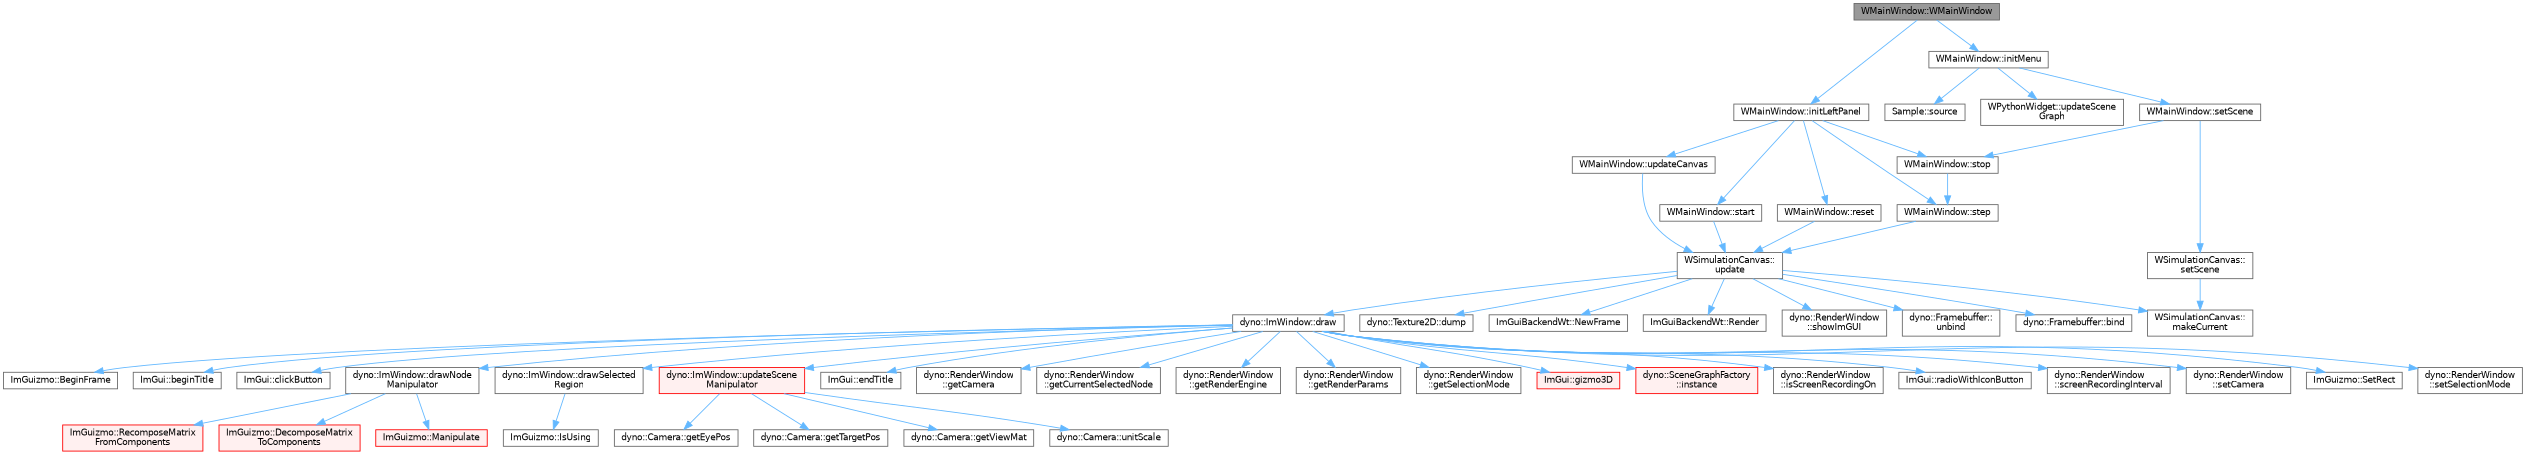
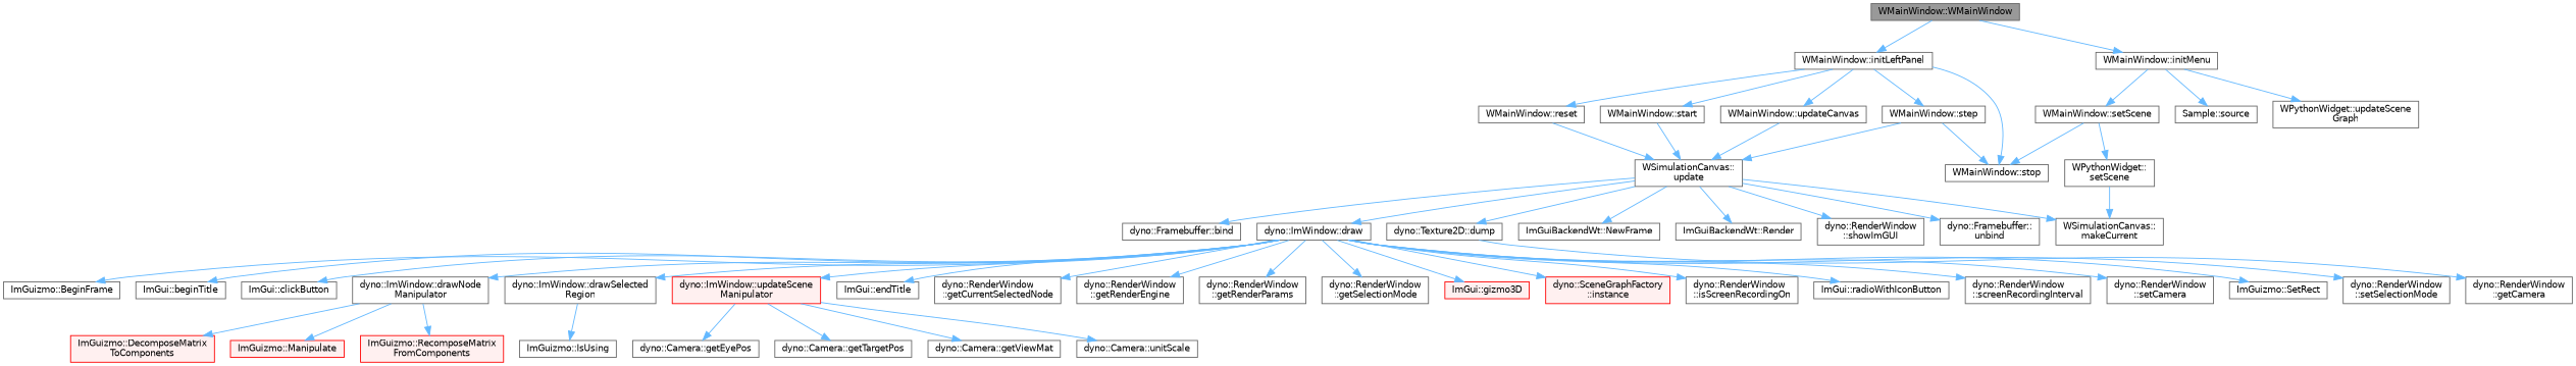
  digraph {
    rankdir=TB
    node [color=grey40 fillcolor=white fontname=Helvetica fontsize=10 shape=box style=filled]
    edge [color=steelblue1 fontname=Helvetica fontsize=10 labelfontname=Helvetica labelfontsize=10 style=solid]
    n1 [color=gray40 fillcolor=grey60 fontcolor=black height=0.2 label="WMainWindow::WMainWindow" width=0.4]
    n2 [height=0.2 label="WMainWindow::initLeftPanel" width=0.4]
    n3 [height=0.2 label="WMainWindow::initMenu" width=0.4]
    n4 [height=0.2 label="WMainWindow::reset" width=0.4]
    n5 [height=0.2 label="WMainWindow::start" width=0.4]
    n6 [height=0.2 label="WMainWindow::step" width=0.4]
    n7 [height=0.2 label="WMainWindow::stop" width=0.4]
    n8 [height=0.2 label="WMainWindow::updateCanvas" width=0.4]
    n9 [height=0.2 label="WMainWindow::setScene" width=0.4]
    n10 [height=0.2 label="Sample::source" width=0.4]
    n11 [height=0.2 label="WPythonWidget::updateScene\lGraph" width=0.4]
    n12 [height=0.2 label="WSimulationCanvas::\lupdate" width=0.4]
    n13 [height=0.2 label="dyno::Framebuffer::bind" width=0.4]
    n14 [height=0.2 label="dyno::ImWindow::draw" width=0.4]
    n15 [height=0.2 label="dyno::Texture2D::dump" width=0.4]
    n16 [height=0.2 label="WSimulationCanvas::\lmakeCurrent" width=0.4]
    n17 [height=0.2 label="ImGuiBackendWt::NewFrame" width=0.4]
    n18 [height=0.2 label="ImGuiBackendWt::Render" width=0.4]
    n19 [height=0.2 label="dyno::RenderWindow\l::showImGUI" width=0.4]
    n20 [height=0.2 label="dyno::Framebuffer::\lunbind" width=0.4]
    n21 [height=0.2 label="ImGuizmo::BeginFrame" width=0.4]
    n22 [height=0.2 label="ImGui::beginTitle" width=0.4]
    n23 [height=0.2 label="ImGui::clickButton" width=0.4]
    n24 [height=0.2 label="dyno::ImWindow::drawNode\lManipulator" width=0.4]
    n25 [height=0.2 label="dyno::ImWindow::drawSelected\lRegion" width=0.4]
    n26 [color=red fillcolor="#FFF0F0" height=0.2 label="dyno::ImWindow::updateScene\lManipulator" width=0.4]
    n27 [height=0.2 label="ImGui::endTitle" width=0.4]
    n28 [height=0.2 label="dyno::RenderWindow\l::getCamera" width=0.4]
    n29 [height=0.2 label="dyno::RenderWindow\l::getCurrentSelectedNode" width=0.4]
    n30 [height=0.2 label="dyno::RenderWindow\l::getRenderEngine" width=0.4]
    n31 [height=0.2 label="dyno::RenderWindow\l::getRenderParams" width=0.4]
    n32 [height=0.2 label="dyno::RenderWindow\l::getSelectionMode" width=0.4]
    n33 [color=red fillcolor="#FFF0F0" height=0.2 label="ImGui::gizmo3D" width=0.4]
    n34 [color=red fillcolor="#FFF0F0" height=0.2 label="dyno::SceneGraphFactory\l::instance" width=0.4]
    n35 [height=0.2 label="dyno::RenderWindow\l::isScreenRecordingOn" width=0.4]
    n36 [height=0.2 label="ImGui::radioWithIconButton" width=0.4]
    n37 [height=0.2 label="dyno::RenderWindow\l::screenRecordingInterval" width=0.4]
    n38 [height=0.2 label="dyno::RenderWindow\l::setCamera" width=0.4]
    n39 [height=0.2 label="ImGuizmo::SetRect" width=0.4]
    n40 [height=0.2 label="dyno::RenderWindow\l::setSelectionMode" width=0.4]
    n41 [color=red fillcolor="#FFF0F0" height=0.2 label="ImGuizmo::DecomposeMatrix\lToComponents" width=0.4]
    n42 [color=red fillcolor="#FFF0F0" height=0.2 label="ImGuizmo::Manipulate" width=0.4]
    n43 [color=red fillcolor="#FFF0F0" height=0.2 label="ImGuizmo::RecomposeMatrix\lFromComponents" width=0.4]
    n44 [height=0.2 label="ImGuizmo::IsUsing" width=0.4]
    n45 [height=0.2 label="dyno::Camera::getEyePos" width=0.4]
    n46 [height=0.2 label="dyno::Camera::getTargetPos" width=0.4]
    n47 [height=0.2 label="dyno::Camera::getViewMat" width=0.4]
    n48 [height=0.2 label="dyno::Camera::unitScale" width=0.4]
-   n49 [height=0.2 label="WSimulationCanvas::\lsetScene" width=0.4]
+   n49 [height=0.2 label="WPythonWidget::\lsetScene" width=0.4]
    n1 -> n2
    n1 -> n3
    n2 -> n4
    n2 -> n5
    n2 -> n6
    n2 -> n7
    n2 -> n8
    n3 -> n9
    n3 -> n10
    n3 -> n11
    n4 -> n12
    n5 -> n12
-   n7 -> n6
+   n6 -> n7
    n6 -> n12
    n8 -> n12
    n9 -> n7
    n9 -> n49
    n12 -> n13
    n12 -> n14
    n12 -> n15
    n12 -> n16
    n12 -> n17
    n12 -> n18
    n12 -> n19
    n12 -> n20
    n14 -> n21
    n14 -> n22
    n14 -> n23
    n14 -> n24
    n14 -> n25
    n14 -> n26
    n14 -> n27
-   n14 -> n28
+   n15 -> n28
    n14 -> n29
    n14 -> n30
    n14 -> n31
    n14 -> n32
    n14 -> n33
    n14 -> n34
    n14 -> n35
    n14 -> n36
    n14 -> n37
    n14 -> n38
    n14 -> n39
    n14 -> n40
    n24 -> n41
    n24 -> n42
    n24 -> n43
    n25 -> n44
    n26 -> n45
    n26 -> n46
    n26 -> n47
    n26 -> n48
    n49 -> n16
  }
